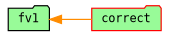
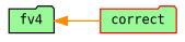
  digraph {
    rankdir=LR
    fontname="DejaVu Sans Mono"
    node [fillcolor=palegreen fontname="DejaVu Sans Mono" fontsize=10 shape=folder style=filled]
-   n1 [color=black fontcolor=black height=0.2 label=fv1 width=0.4]
+   n1 [color=black fontcolor=black height=0.2 label=fv4 width=0.4]
    n2 [color=red height=0.2 label=correct width=0.4]
    n1 -> n2 [color=darkorange dir=back fontname="DejaVu Sans Mono" fontsize=10 labelfontname=Helvetica labelfontsize=10 style=solid]
  }
